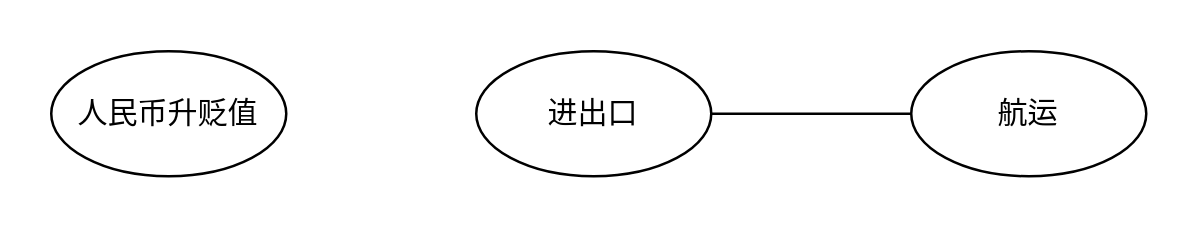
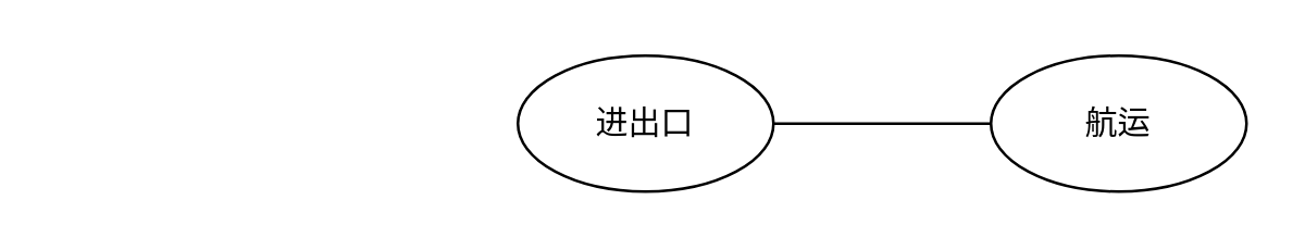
  <mxCell id="0" />
  <mxCell id="1" parent="0" />
  <mxCell id="2" value="" style="edgeStyle=orthogonalEdgeStyle;rounded=0;orthogonalLoop=1;jettySize=auto;html=1;endArrow=none;" edge="1" parent="1" source="3" target="4"><mxGeometry relative="1" as="geometry" /></mxCell>
  <mxCell id="3" value="进出口" style="ellipse;whiteSpace=wrap;html=1;" vertex="1" parent="1"><mxGeometry x="190" y="20" width="94" height="50" as="geometry" /></mxCell>
  <mxCell id="4" value="航运" style="ellipse;whiteSpace=wrap;html=1;" vertex="1" parent="1"><mxGeometry x="364" y="20" width="94" height="50" as="geometry" /></mxCell>
- <mxCell id="5" value="人民币升贬值" style="ellipse;whiteSpace=wrap;html=1;" vertex="1" parent="1"><mxGeometry x="20" y="20" width="94" height="50" as="geometry" /></mxCell>
